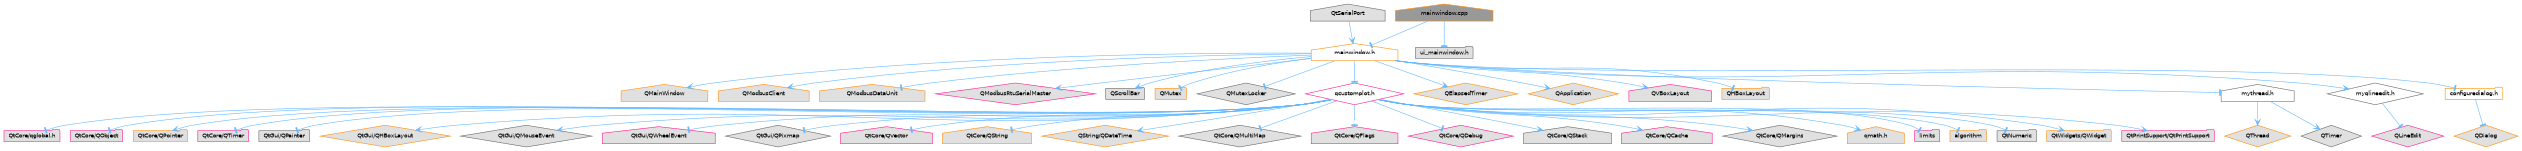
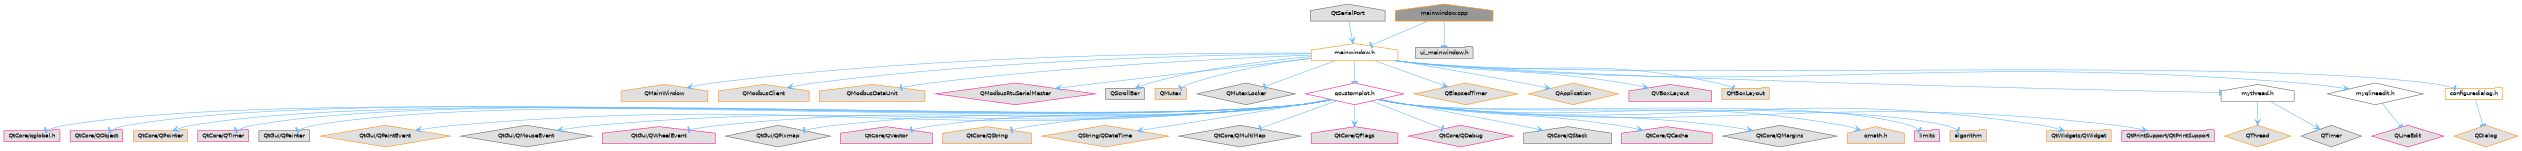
  digraph {
    node [color=darkorange fillcolor="#E0E0E0" fontname=Helvetica fontsize=10 shape=diamond style=filled]
    edge [arrowhead=tee color=steelblue1 fontname=Helvetica fontsize=10 labelfontname=Helvetica labelfontsize=10 style=solid]
    n1 [fillcolor=grey60 fontcolor=black height=0.2 label="mainwindow.cpp" shape=house width=0.4]
    n2 [fillcolor=white height=0.2 label="mainwindow.h" shape=house width=0.4]
    n3 [color=gray40 height=0.2 label="ui_mainwindow.h" shape=folder width=0.4]
    n4 [height=0.2 label=QMainWindow shape=house width=0.4]
    n5 [height=0.2 label=QModbusClient shape=house width=0.4]
    n6 [height=0.2 label=QModbusDataUnit shape=house width=0.4]
    n7 [color=deeppink height=0.2 label=QModbusRtuSerialMaster width=0.4]
    n8 [color=gray40 height=0.2 label=QScrollBar shape=folder width=0.4]
    n9 [height=0.2 label=QMutex shape=folder width=0.4]
    n10 [color=gray40 height=0.2 label=QMutexLocker width=0.4]
    n11 [color=deeppink fillcolor=white height=0.2 label="qcustomplot.h" width=0.4]
    n12 [height=0.2 label=QElapsedTimer width=0.4]
    n13 [height=0.2 label=QApplication width=0.4]
    n14 [color=deeppink height=0.2 label=QVBoxLayout shape=house width=0.4]
    n15 [height=0.2 label=QHBoxLayout shape=folder width=0.4]
    n16 [color=gray40 fillcolor=white height=0.2 label="mythread.h" shape=house width=0.4]
    n17 [color=gray40 fillcolor=white height=0.2 label="myqlineedit.h" width=0.4]
    n18 [fillcolor=white height=0.2 label="configuredialog.h" shape=folder width=0.4]
    n19 [color=gray40 height=0.2 label=QtSerialPort shape=house width=0.4]
    n20 [color=deeppink height=0.2 label="QtCore/qglobal.h" shape=folder width=0.4]
    n21 [color=deeppink height=0.2 label="QtCore/QObject" shape=folder width=0.4]
    n22 [height=0.2 label="QtCore/QPointer" shape=folder width=0.4]
    n23 [color=deeppink height=0.2 label="QtCore/QTimer" shape=folder width=0.4]
    n24 [color=gray40 height=0.2 label="QtGui/QPainter" shape=folder width=0.4]
-   n25 [height=0.2 label="QtGui/QHBoxLayout" width=0.4]
+   n25 [height=0.2 label="QtGui/QPaintEvent" width=0.4]
    n26 [color=gray40 height=0.2 label="QtGui/QMouseEvent" width=0.4]
    n27 [color=deeppink height=0.2 label="QtGui/QWheelEvent" shape=house width=0.4]
    n28 [color=gray40 height=0.2 label="QtGui/QPixmap" width=0.4]
    n29 [color=deeppink height=0.2 label="QtCore/QVector" shape=house width=0.4]
    n30 [height=0.2 label="QtCore/QString" shape=house width=0.4]
    n31 [height=0.2 label="QString/QDateTime" width=0.4]
    n32 [color=gray40 height=0.2 label="QtCore/QMultiMap" width=0.4]
    n33 [color=deeppink height=0.2 label="QtCore/QFlags" shape=house width=0.4]
    n34 [color=deeppink height=0.2 label="QtCore/QDebug" width=0.4]
    n35 [color=gray40 height=0.2 label="QtCore/QStack" shape=house width=0.4]
    n36 [color=deeppink height=0.2 label="QtCore/QCache" shape=house width=0.4]
    n37 [color=gray40 height=0.2 label="QtCore/QMargins" width=0.4]
    n38 [height=0.2 label="qmath.h" shape=house width=0.4]
    n39 [color=deeppink height=0.2 label=limits shape=folder width=0.4]
    n40 [height=0.2 label=algorithm shape=folder width=0.4]
-   n41 [color=gray40 height=0.2 label=QtNumeric shape=folder width=0.4]
    n42 [height=0.2 label="QtWidgets/QWidget" shape=folder width=0.4]
    n43 [color=deeppink height=0.2 label="QtPrintSupport/QtPrintSupport" shape=folder width=0.4]
    n44 [height=0.2 label=QThread width=0.4]
    n45 [color=gray40 height=0.2 label=QTimer width=0.4]
    n46 [color=deeppink height=0.2 label=QLineEdit width=0.4]
    n47 [height=0.2 label=QDialog width=0.4]
    n1 -> n2
    n1 -> n3
    n2 -> n4 [arrowhead=vee]
    n2 -> n5 [arrowhead=vee]
    n2 -> n6
    n2 -> n7 [arrowhead=vee]
    n2 -> n8 [arrowhead=vee]
    n2 -> n9
    n2 -> n10
    n2 -> n11
    n2 -> n12 [arrowhead=vee]
    n2 -> n13 [arrowhead=vee]
    n2 -> n14 [arrowhead=vee]
    n2 -> n15
    n2 -> n16
    n2 -> n17 [arrowhead=vee]
    n2 -> n18
    n11 -> n20
    n11 -> n21
    n11 -> n22 [arrowhead=vee]
    n11 -> n23
    n11 -> n24
    n11 -> n25 [arrowhead=vee]
    n11 -> n26 [arrowhead=vee]
    n11 -> n27
    n11 -> n28
    n11 -> n29
    n11 -> n30
    n11 -> n31 [arrowhead=vee]
    n11 -> n32
-   n11 -> n33
+   n11 -> n33 [arrowhead=vee]
    n11 -> n34
    n11 -> n35 [arrowhead=vee]
    n11 -> n36 [arrowhead=vee]
    n11 -> n37 [arrowhead=vee]
    n11 -> n38 [arrowhead=vee]
    n11 -> n39
    n11 -> n40
-   n11 -> n41
    n11 -> n42 [arrowhead=vee]
    n11 -> n43 [arrowhead=vee]
    n16 -> n44 [arrowhead=vee]
    n16 -> n45 [arrowhead=vee]
    n17 -> n46
    n18 -> n47
    n19 -> n2 [arrowhead=vee]
  }
